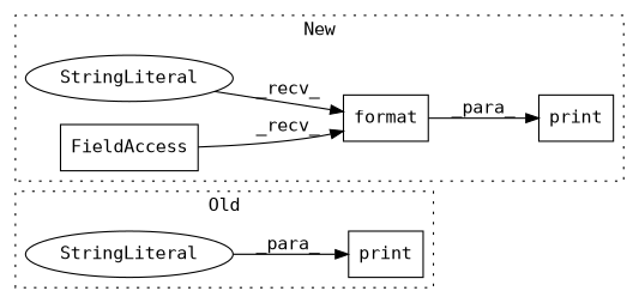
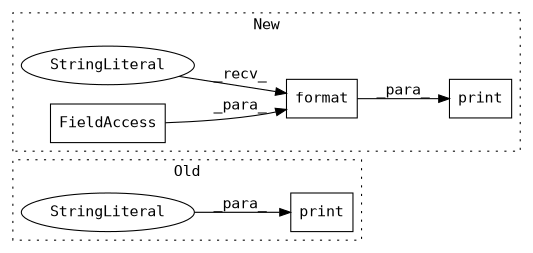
  digraph {
    rankdir=LR
    fontname="DejaVu Sans Mono"
    node [a=32 l="6,1" shape=box fontname="DejaVu Sans Mono"]
    edge [fontname="DejaVu Sans Mono"]
    n1 [label=print s="12401,12444"]
    n2 [a=45 l=37 label=StringLiteral s=12407 shape=ellipse]
    n3 [l="7,1" label=format s="12494,12513"]
    n4 [a=45 l=40 label=StringLiteral s=12453 shape=ellipse]
    n5 [label=print s="12447,12514"]
    n6 [a=22 l=12 label=FieldAccess s=12501]
    subgraph cluster_1 {
      label=Old
      style=dotted
      n1
      n2
    }
    subgraph cluster_2 {
      label=New
      style=dotted
      n3
      n4
      n5
      n6
    }
    n2 -> n1 [label=_para_]
    n3 -> n5 [label=_para_]
    n4 -> n3 [label=_recv_]
-   n6 -> n3 [label=_recv_]
+   n6 -> n3 [label=_para_]
  }
